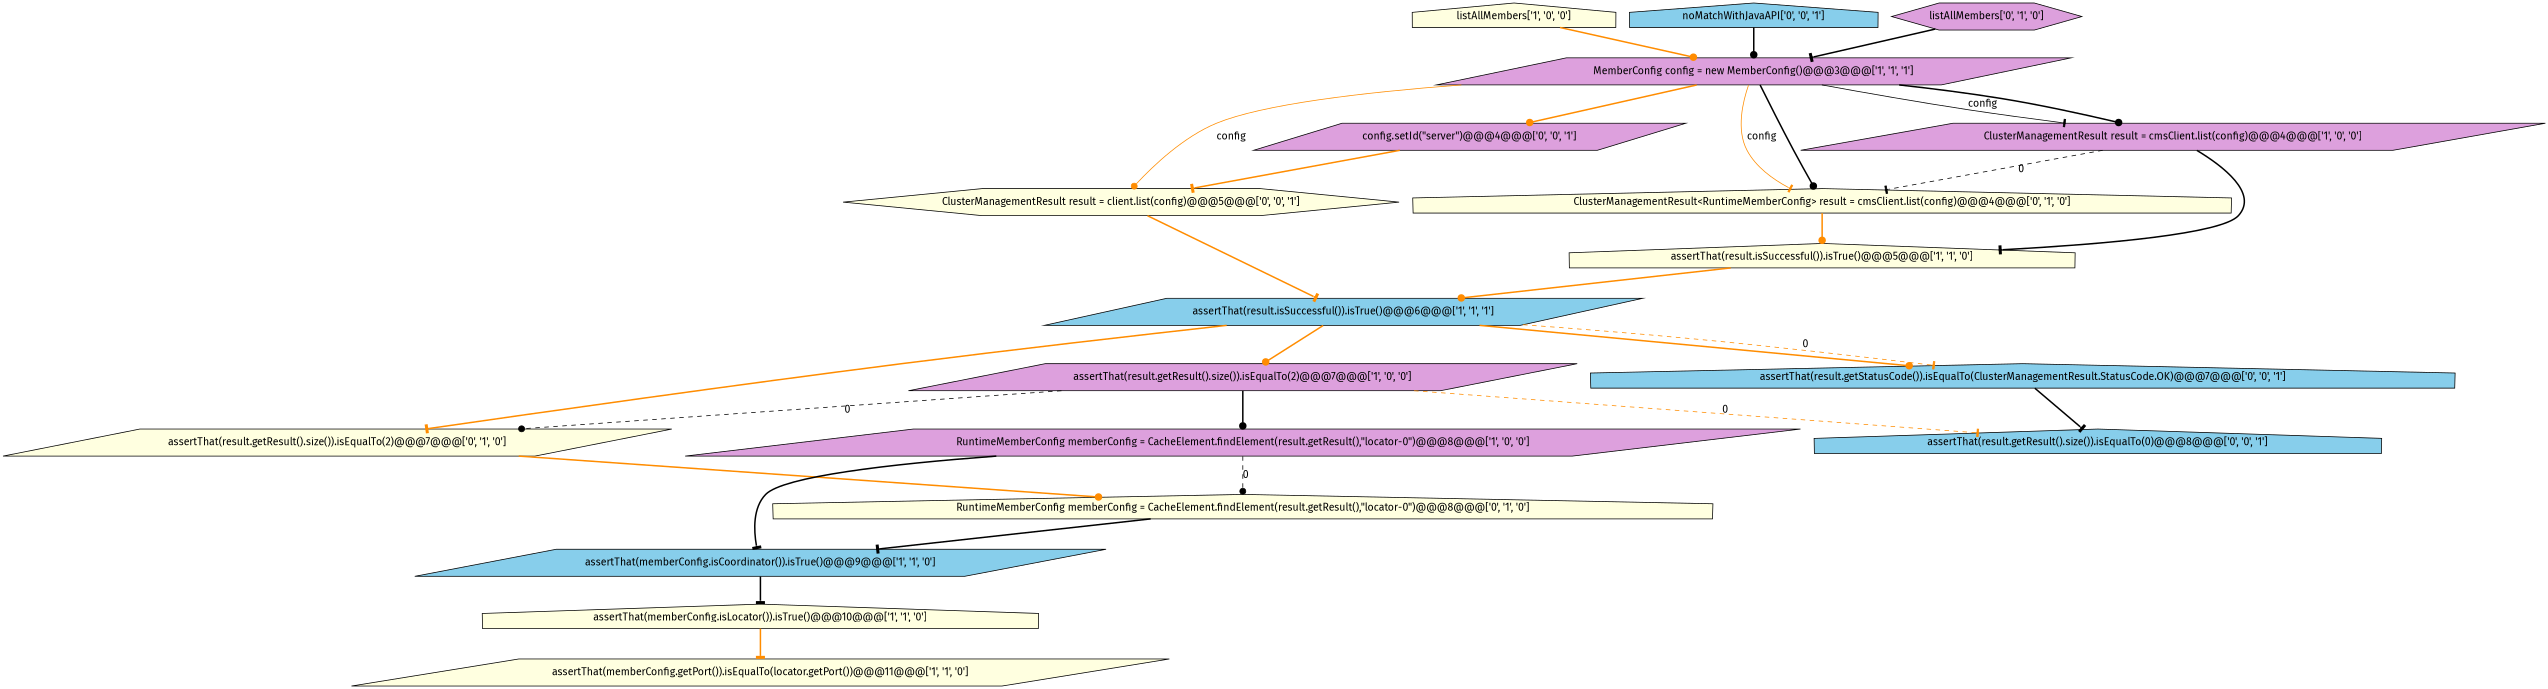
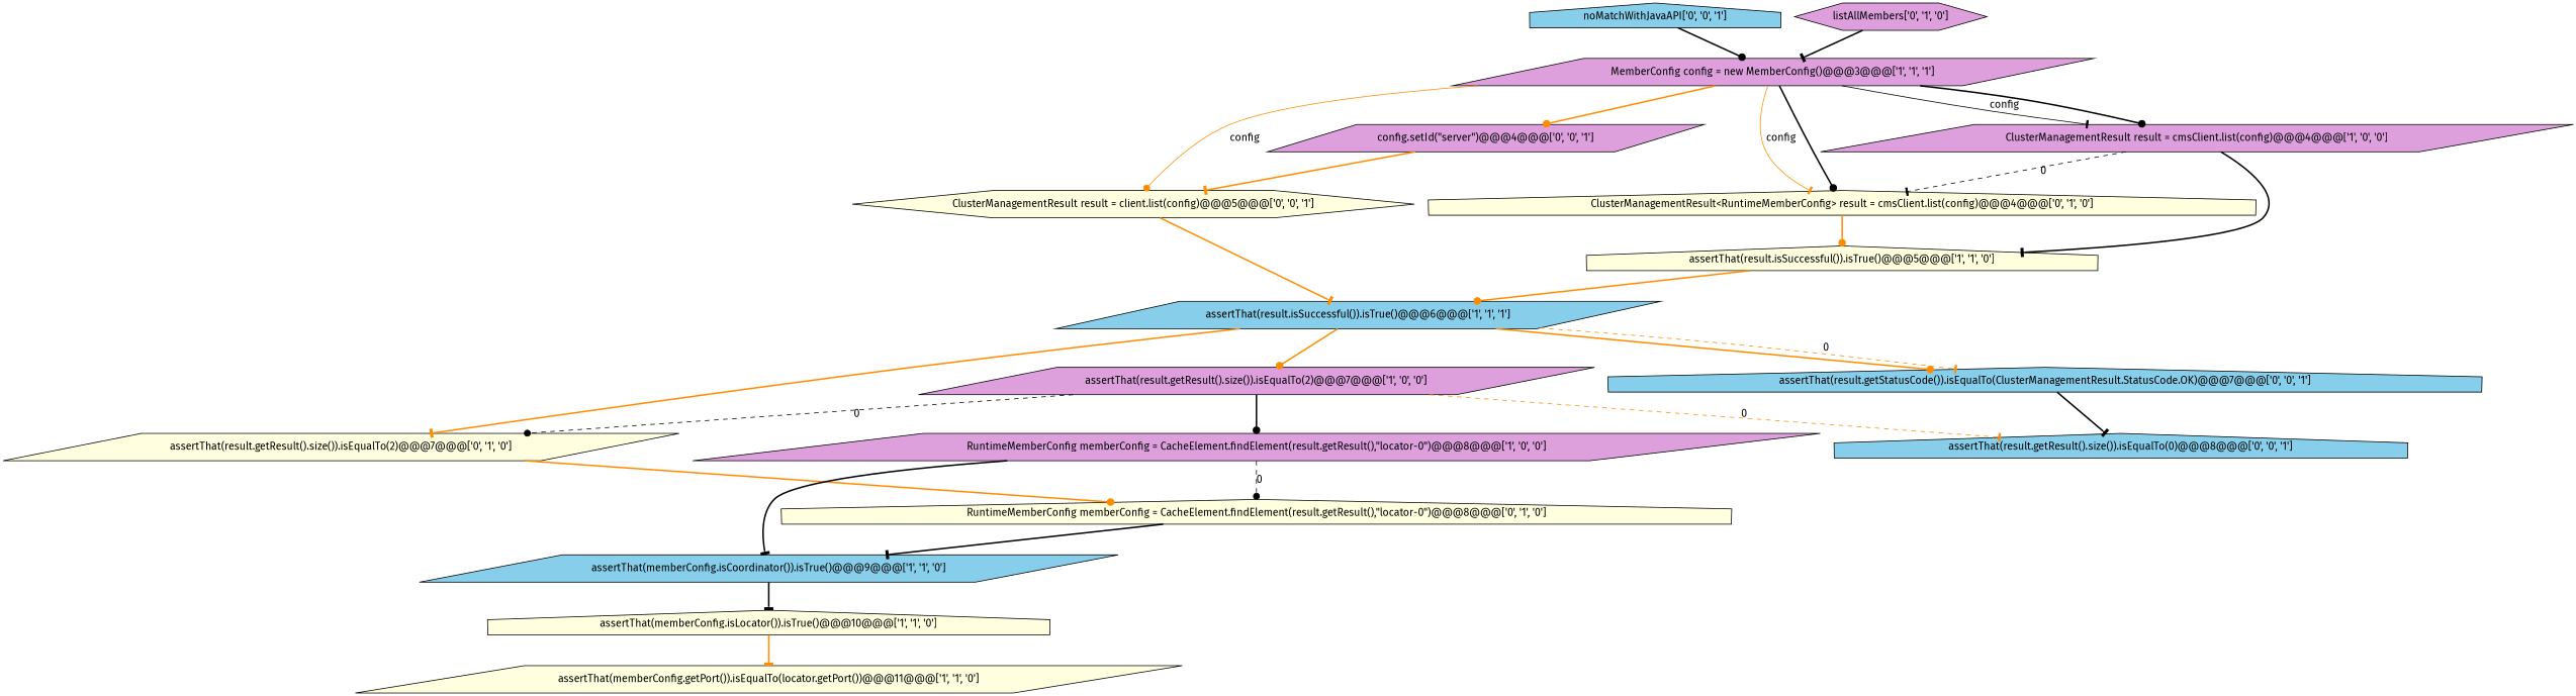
  digraph {
    fontname="Fira Sans"
    node [fillcolor=lightyellow shape=parallelogram style=filled fontname="Fira Sans"]
    edge [style=bold color=darkorange arrowhead=tee fontname="Fira Sans"]
    n1 [label="ClusterManagementResult result = client.list(config)@@@5@@@['0', '0', '1']" shape=hexagon]
    n2 [fillcolor=skyblue label="assertThat(result.isSuccessful()).isTrue()@@@6@@@['1', '1', '1']"]
    n3 [label="assertThat(result.isSuccessful()).isTrue()@@@5@@@['1', '1', '0']" shape=house]
    n4 [label="assertThat(memberConfig.isLocator()).isTrue()@@@10@@@['1', '1', '0']" shape=house]
    n5 [label="assertThat(memberConfig.getPort()).isEqualTo(locator.getPort())@@@11@@@['1', '1', '0']"]
    n6 [fillcolor=plum label="assertThat(result.getResult().size()).isEqualTo(2)@@@7@@@['1', '0', '0']"]
    n7 [label="assertThat(result.getResult().size()).isEqualTo(2)@@@7@@@['0', '1', '0']"]
    n8 [fillcolor=plum label="RuntimeMemberConfig memberConfig = CacheElement.findElement(result.getResult(),\"locator-0\")@@@8@@@['1', '0', '0']"]
    n9 [fillcolor=skyblue label="assertThat(result.getResult().size()).isEqualTo(0)@@@8@@@['0', '0', '1']" shape=house]
-   n10 [label="listAllMembers['1', '0', '0']" shape=house]
    n11 [fillcolor=plum label="MemberConfig config = new MemberConfig()@@@3@@@['1', '1', '1']"]
    n12 [fillcolor=skyblue label="assertThat(memberConfig.isCoordinator()).isTrue()@@@9@@@['1', '1', '0']"]
    n13 [label="RuntimeMemberConfig memberConfig = CacheElement.findElement(result.getResult(),\"locator-0\")@@@8@@@['0', '1', '0']" shape=house]
    n14 [label="ClusterManagementResult<RuntimeMemberConfig> result = cmsClient.list(config)@@@4@@@['0', '1', '0']" shape=house]
    n15 [fillcolor=plum label="config.setId(\"server\")@@@4@@@['0', '0', '1']"]
    n16 [fillcolor=plum label="ClusterManagementResult result = cmsClient.list(config)@@@4@@@['1', '0', '0']"]
    n17 [fillcolor=skyblue label="assertThat(result.getStatusCode()).isEqualTo(ClusterManagementResult.StatusCode.OK)@@@7@@@['0', '0', '1']" shape=house]
    n18 [fillcolor=skyblue label="noMatchWithJavaAPI['0', '0', '1']" shape=house]
    n19 [fillcolor=plum label="listAllMembers['0', '1', '0']" shape=hexagon]
    n1 -> n2
    n2 -> n6 [arrowhead=dot]
    n2 -> n7
    n2 -> n17 [arrowhead=dot]
    n2 -> n17 [label=0 style=dashed]
    n3 -> n2 [arrowhead=dot]
    n4 -> n5
    n6 -> n7 [label=0 style=dashed color=black arrowhead=dot]
    n6 -> n8 [color=black arrowhead=dot]
    n6 -> n9 [label=0 style=dashed]
    n7 -> n13 [arrowhead=dot]
    n8 -> n12 [color=black]
    n8 -> n13 [label=0 style=dashed color=black arrowhead=dot]
-   n10 -> n11 [arrowhead=dot]
    n11 -> n1 [label=config style=solid arrowhead=dot]
    n11 -> n14 [color=black arrowhead=dot]
    n11 -> n14 [label=config style=solid]
    n11 -> n15 [arrowhead=dot]
    n11 -> n16 [color=black arrowhead=dot]
    n11 -> n16 [label=config style=solid color=black]
    n12 -> n4 [color=black]
    n13 -> n12 [color=black]
    n14 -> n3 [arrowhead=dot]
    n15 -> n1
    n16 -> n3 [color=black]
    n16 -> n14 [label=0 style=dashed color=black]
    n17 -> n9 [color=black]
    n18 -> n11 [color=black arrowhead=dot]
    n19 -> n11 [color=black]
  }
